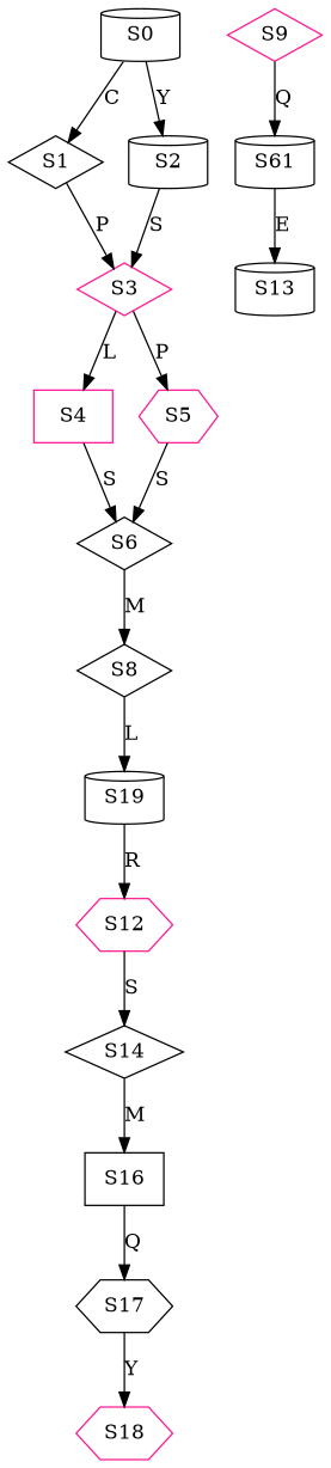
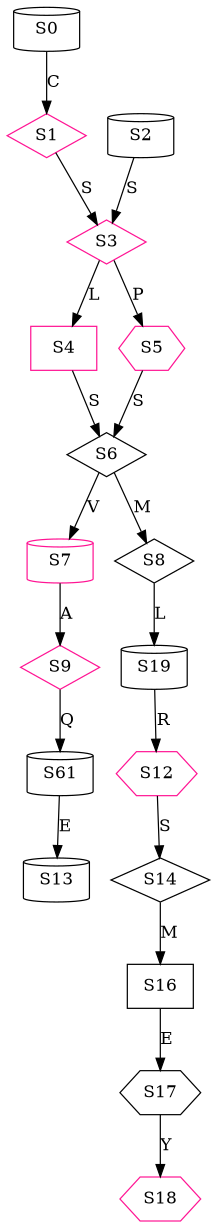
  strict digraph {
    node [color=black shape=cylinder]
    S0
-   S1 [shape=diamond]
+   S1 [color=deeppink shape=diamond]
    S2
    S3 [color=deeppink shape=diamond]
    S4 [color=deeppink shape=box]
    S5 [color=deeppink shape=hexagon]
    S6 [shape=diamond]
+   S7 [color=deeppink]
    S8 [shape=diamond]
    S9 [color=deeppink shape=diamond]
    n11 [label=S19]
    n12 [label=S61]
    S12 [color=deeppink shape=hexagon]
    S13
    S14 [shape=diamond]
    S16 [shape=box]
    S17 [shape=hexagon]
    S18 [color=deeppink shape=hexagon]
    S0 -> S1 [label=C]
-   S0 -> S2 [label=Y]
-   S1 -> S3 [label=P]
+   S1 -> S3 [label=S]
    S2 -> S3 [label=S]
    S3 -> S4 [label=L]
    S3 -> S5 [label=P]
    S4 -> S6 [label=S]
    S5 -> S6 [label=S]
+   S6 -> S7 [label=V]
    S6 -> S8 [label=M]
+   S7 -> S9 [label=A]
    S8 -> n11 [label=L]
    S9 -> n12 [label=Q]
    n11 -> S12 [label=R]
    n12 -> S13 [label=E]
    S12 -> S14 [label=S]
    S14 -> S16 [label=M]
-   S16 -> S17 [label=Q]
+   S16 -> S17 [label=E]
    S17 -> S18 [label=Y]
  }
